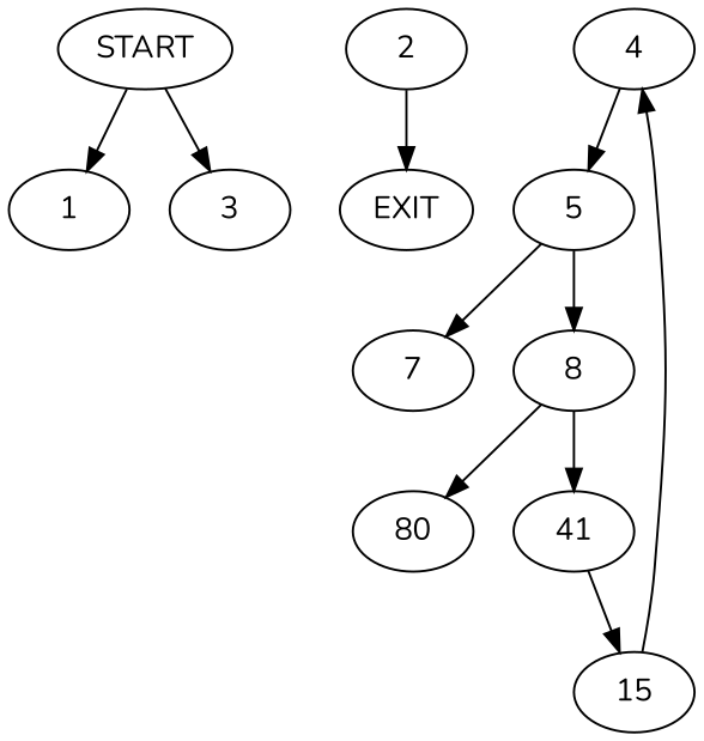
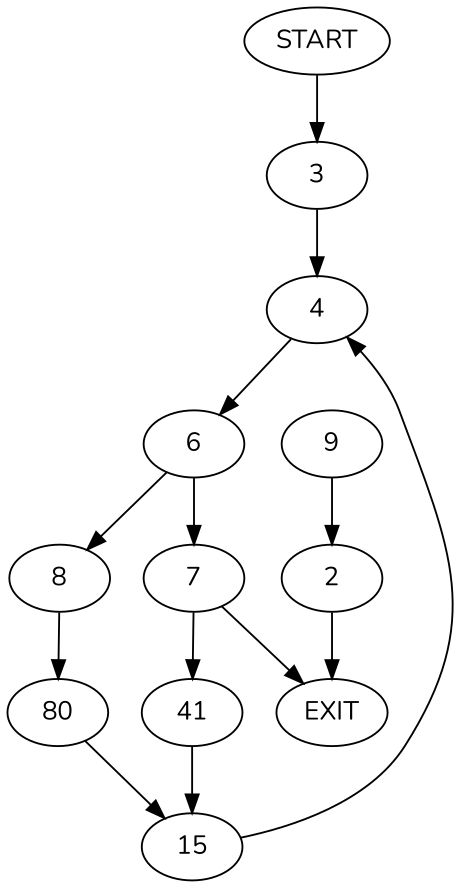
  digraph {
    fontname=Nunito
    node [fontname=Nunito]
    edge [fontname=Nunito]
    n1 [label=START]
-   1
    3
    n4 [label=EXIT]
    2
    4
-   6 [label=5]
+   6
    7
    8
+   9
    n11 [label=80]
    n12 [label=41]
    n13 [label=15]
-   n1 -> 1
    n1 -> 3
+   3 -> 4
    2 -> n4
    4 -> 6
    6 -> 7
    6 -> 8
+   7 -> n4
    8 -> n11
-   8 -> n12
+   7 -> n12
+   9 -> 2
+   n11 -> n13
    n12 -> n13
    n13 -> 4
  }
